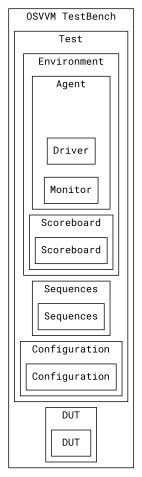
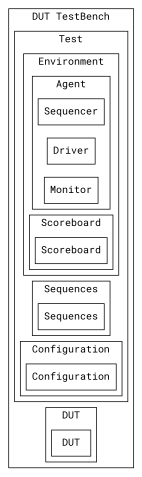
  digraph {
    rankdir=LR
    splines=ortho
    fontname="Roboto Mono"
    node [shape=box fontname="Roboto Mono"]
+   n1 [label=Sequencer]
    n2 [label=Driver]
    n3 [label=Monitor]
    n4 [label=Scoreboard]
    n5 [label=Sequences]
    n6 [label=Configuration]
    n7 [label=DUT]
    subgraph cluster_1 {
-     label="OSVVM TestBench"
+     label="DUT TestBench"
      subgraph cluster_2 {
        label=Test
        subgraph cluster_3 {
          label=Environment
          subgraph cluster_4 {
            label=Agent
+           n1
            n2
            n3
          }
          subgraph cluster_5 {
            label=Scoreboard
            n4
          }
        }
        subgraph cluster_6 {
          label=Sequences
          n5
        }
        subgraph cluster_7 {
          label=Configuration
          n6
        }
      }
      subgraph cluster_8 {
        label=DUT
        n7
      }
    }
  }
